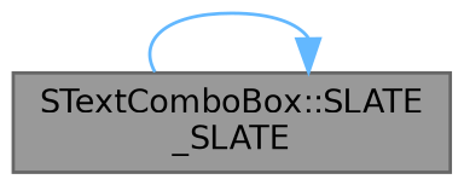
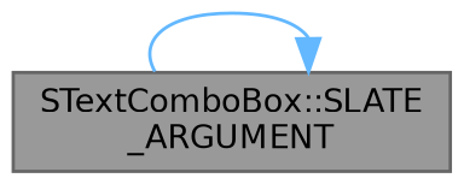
  digraph {
    rankdir=RL
-   n1 [color=gray40 fillcolor=grey60 fontcolor=black fontname=Helvetica fontsize=10 height=0.2 label="STextComboBox::SLATE\l_SLATE" shape=box style=filled width=0.4]
+   n1 [color=gray40 fillcolor=grey60 fontcolor=black fontname=Helvetica fontsize=10 height=0.2 label="STextComboBox::SLATE\l_ARGUMENT" shape=box style=filled width=0.4]
    n1 -> n1 [color=steelblue1 dir=back fontname=Helvetica fontsize=10 labelfontname=Helvetica labelfontsize=10 style=solid]
  }
